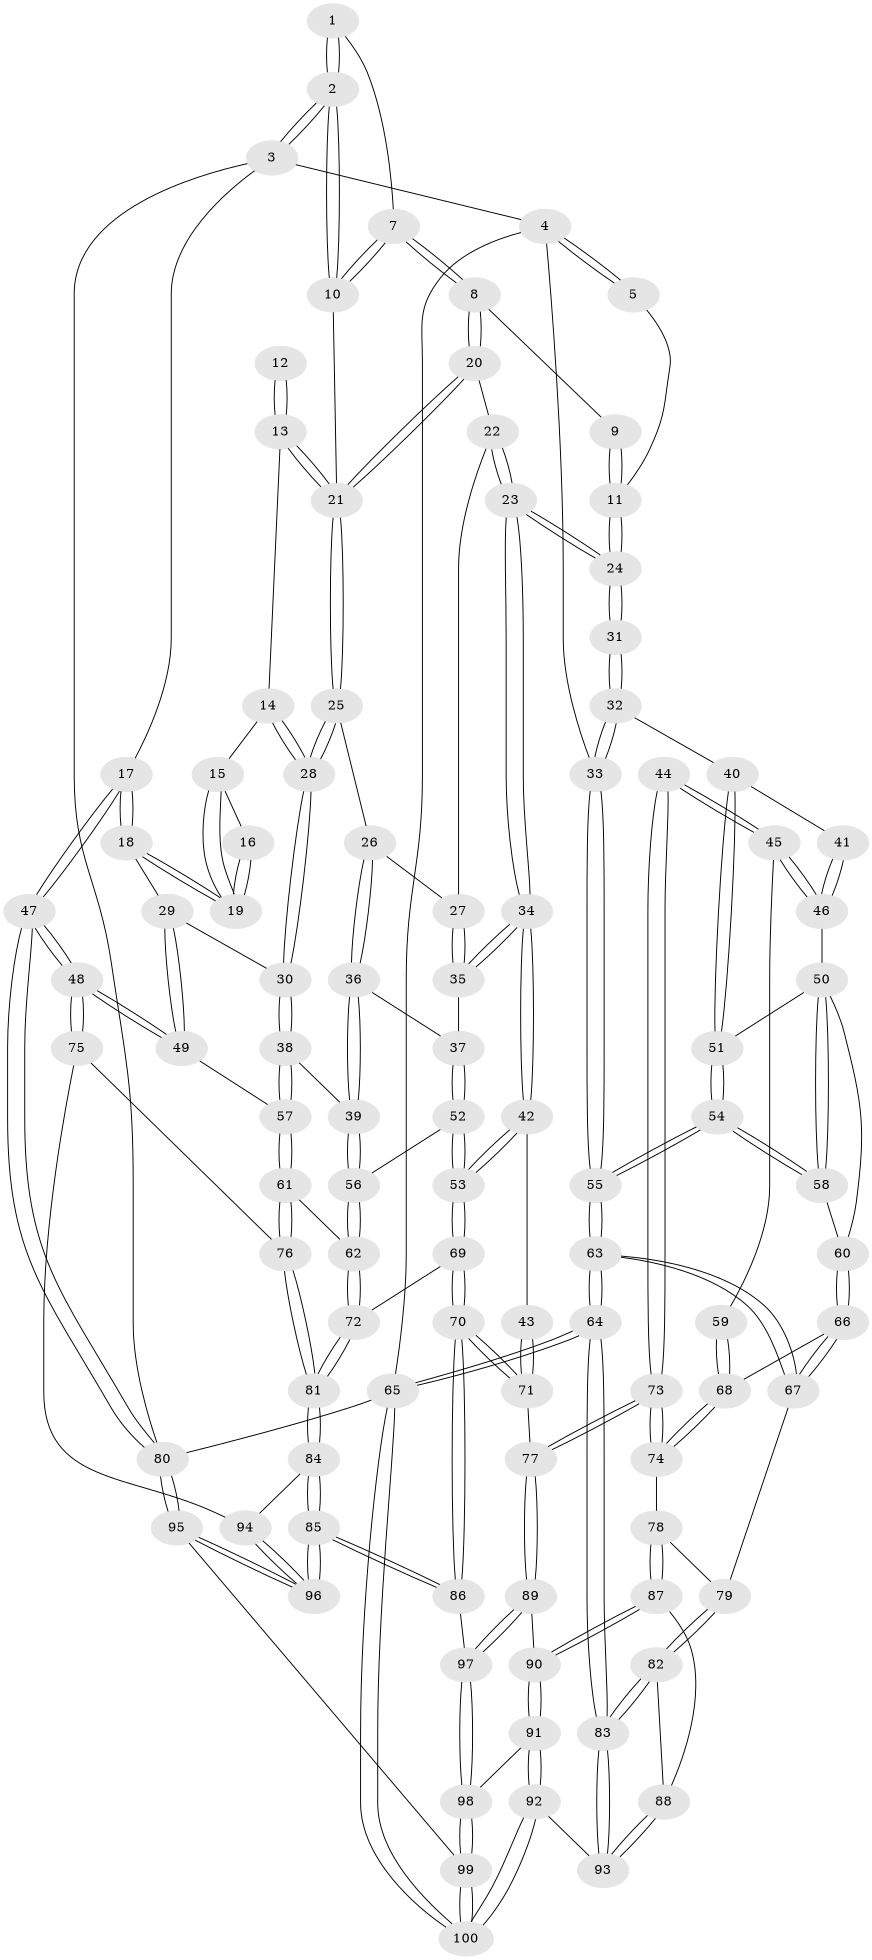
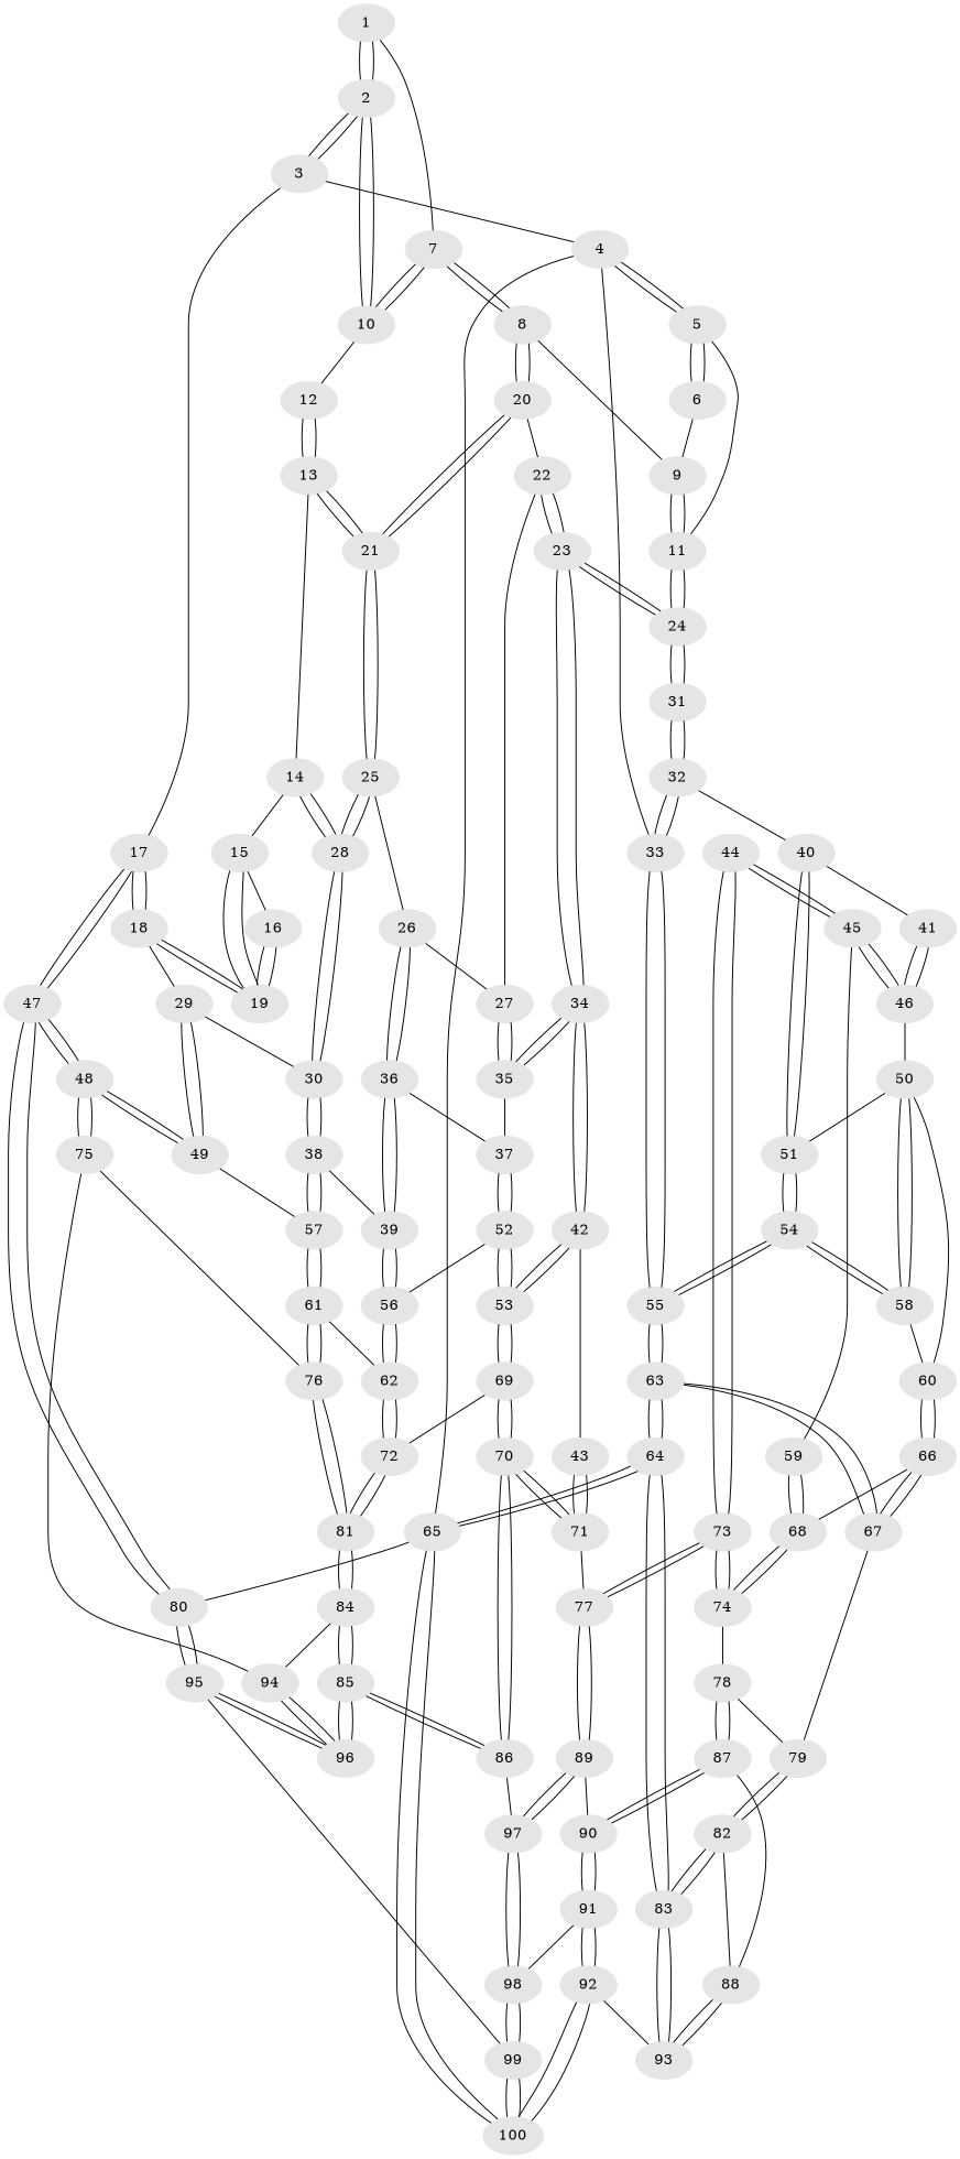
  graph {
    node [color=gray90 style=filled]
    1
    2
    7
    3
    10
    8
    4
    17
    80
    12
    5
    33
    65
    18
    47
    95
+   6
    11
    55
    100
    9
    24
    20
    21
    22
    13
    31
    14
    15
    28
    25
    16
    19
    30
    29
    48
    49
    23
    27
    26
    34
    35
    42
    32
    36
    37
    39
    38
    57
    40
    41
    51
    63
    43
    53
    52
    56
    61
    62
    46
    54
    50
    71
    69
    44
    45
    73
    77
    59
    74
    68
    58
    60
    75
    76
    94
    72
    70
    64
    67
    66
    81
    83
    79
    93
    82
    78
    86
    97
    89
    84
    87
    96
    90
    88
    99
    85
    98
    91
    92
    1 -- 2
    1 -- 2
    1 -- 7
    2 -- 3
    2 -- 3
    2 -- 10
    2 -- 10
    7 -- 10
    7 -- 10
    7 -- 8
    7 -- 8
    3 -- 4
    3 -- 17
-   3 -- 80
-   10 -- 21
+   10 -- 12
    8 -- 9
    8 -- 20
    8 -- 20
    4 -- 5
    4 -- 5
    4 -- 33
    4 -- 65
    17 -- 18
    17 -- 18
    17 -- 47
    17 -- 47
    80 -- 95
    80 -- 95
    12 -- 13
    12 -- 13
+   5 -- 6
+   5 -- 6
    5 -- 11
    33 -- 55
    33 -- 55
    65 -- 80
    65 -- 100
    65 -- 100
    18 -- 19
    18 -- 19
    18 -- 29
    47 -- 80
    47 -- 80
    47 -- 48
    47 -- 48
    95 -- 96
    95 -- 96
    95 -- 99
+   6 -- 9
    11 -- 24
    11 -- 24
    55 -- 63
    55 -- 63
    9 -- 11
    9 -- 11
    24 -- 31
    24 -- 31
    20 -- 21
    20 -- 21
    20 -- 22
    21 -- 25
    21 -- 25
    22 -- 23
    22 -- 23
    22 -- 27
    13 -- 21
    13 -- 21
    13 -- 14
    31 -- 32
    31 -- 32
    14 -- 15
    14 -- 28
    14 -- 28
    15 -- 16
    15 -- 19
    15 -- 19
    28 -- 30
    28 -- 30
    25 -- 28
    25 -- 28
    25 -- 26
    16 -- 19
    16 -- 19
    30 -- 38
    30 -- 38
    29 -- 30
    29 -- 49
    29 -- 49
    48 -- 49
    48 -- 49
    48 -- 75
    48 -- 75
    49 -- 57
    23 -- 24
    23 -- 24
    23 -- 34
    23 -- 34
    27 -- 35
    27 -- 35
    26 -- 27
    26 -- 36
    26 -- 36
    34 -- 35
    34 -- 35
    34 -- 42
    34 -- 42
    35 -- 37
    42 -- 43
    42 -- 53
    42 -- 53
    32 -- 33
    32 -- 33
    32 -- 40
    36 -- 37
    36 -- 39
    36 -- 39
    37 -- 52
    37 -- 52
    39 -- 56
    39 -- 56
    38 -- 39
    38 -- 57
    38 -- 57
    57 -- 61
    57 -- 61
    40 -- 41
    40 -- 51
    40 -- 51
    41 -- 46
    41 -- 46
    51 -- 54
    51 -- 54
    63 -- 64
    63 -- 64
    63 -- 67
    63 -- 67
    43 -- 71
    43 -- 71
    53 -- 69
    53 -- 69
    52 -- 53
    52 -- 53
    52 -- 56
    56 -- 62
    56 -- 62
    61 -- 62
    61 -- 76
    61 -- 76
    62 -- 72
    62 -- 72
    46 -- 50
    54 -- 55
    54 -- 55
    54 -- 58
    54 -- 58
    50 -- 51
    50 -- 58
    50 -- 58
    50 -- 60
    71 -- 77
    69 -- 72
    69 -- 70
    69 -- 70
    44 -- 45
    44 -- 45
    44 -- 73
    44 -- 73
    45 -- 46
    45 -- 46
    45 -- 59
    73 -- 77
    73 -- 77
    73 -- 74
    73 -- 74
    77 -- 89
    77 -- 89
    59 -- 68
    59 -- 68
    74 -- 78
    68 -- 74
    68 -- 74
    58 -- 60
    60 -- 66
    60 -- 66
    75 -- 76
    75 -- 94
    76 -- 81
    76 -- 81
    94 -- 96
    94 -- 96
    72 -- 81
    72 -- 81
    70 -- 71
    70 -- 71
    70 -- 86
    70 -- 86
    64 -- 65
    64 -- 65
    64 -- 83
    64 -- 83
    67 -- 79
    66 -- 68
    66 -- 67
    66 -- 67
    81 -- 84
    81 -- 84
    83 -- 93
    83 -- 93
    79 -- 82
    79 -- 82
    82 -- 83
    82 -- 83
    82 -- 88
    78 -- 79
    78 -- 87
    78 -- 87
    86 -- 97
    97 -- 98
    97 -- 98
    89 -- 97
    89 -- 97
    89 -- 90
    84 -- 94
    84 -- 85
    84 -- 85
    87 -- 90
    87 -- 90
    87 -- 88
    90 -- 91
    90 -- 91
    88 -- 93
    88 -- 93
    99 -- 100
    99 -- 100
    85 -- 86
    85 -- 86
    85 -- 96
    85 -- 96
    98 -- 99
    98 -- 99
    91 -- 98
    91 -- 92
    91 -- 92
    92 -- 100
    92 -- 100
    92 -- 93
  }
